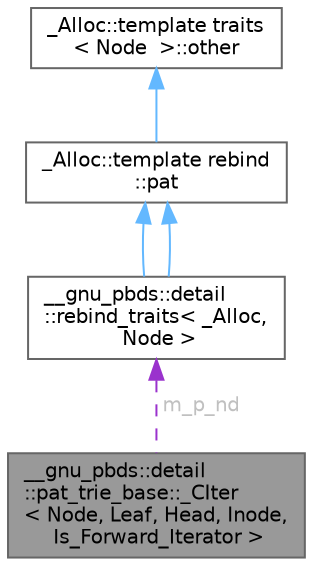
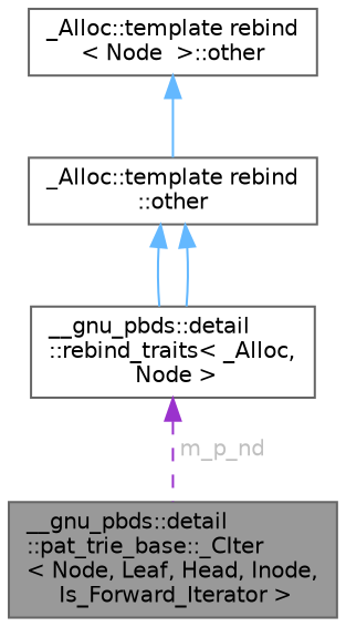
  digraph {
    node [color=gray40 fillcolor=white fontname=Helvetica fontsize=10 shape=box style=filled]
    edge [color=steelblue1 dir=back fontname=Helvetica fontsize=10 labelfontname=Helvetica labelfontsize=10 style=solid]
    n1 [fillcolor=grey60 fontcolor=black height=0.2 label="__gnu_pbds::detail\l::pat_trie_base::_CIter\l\< Node, Leaf, Head, Inode,\l Is_Forward_Iterator \>" width=0.4]
    n2 [height=0.2 label="__gnu_pbds::detail\l::rebind_traits\< _Alloc,\l Node \>" width=0.4]
-   n3 [height=0.2 label="_Alloc::template traits\l\< Node  \>::other" width=0.4]
-   n4 [height=0.2 label="_Alloc::template rebind\l::pat" width=0.4]
+   n3 [height=0.2 label="_Alloc::template rebind\l\< Node  \>::other" width=0.4]
+   n4 [height=0.2 label="_Alloc::template rebind\l::other" width=0.4]
    n2 -> n1 [color=darkorchid3 fontcolor=grey label=" m_p_nd" style=dashed]
    n3 -> n4
    n4 -> n2
    n4 -> n2
  }
